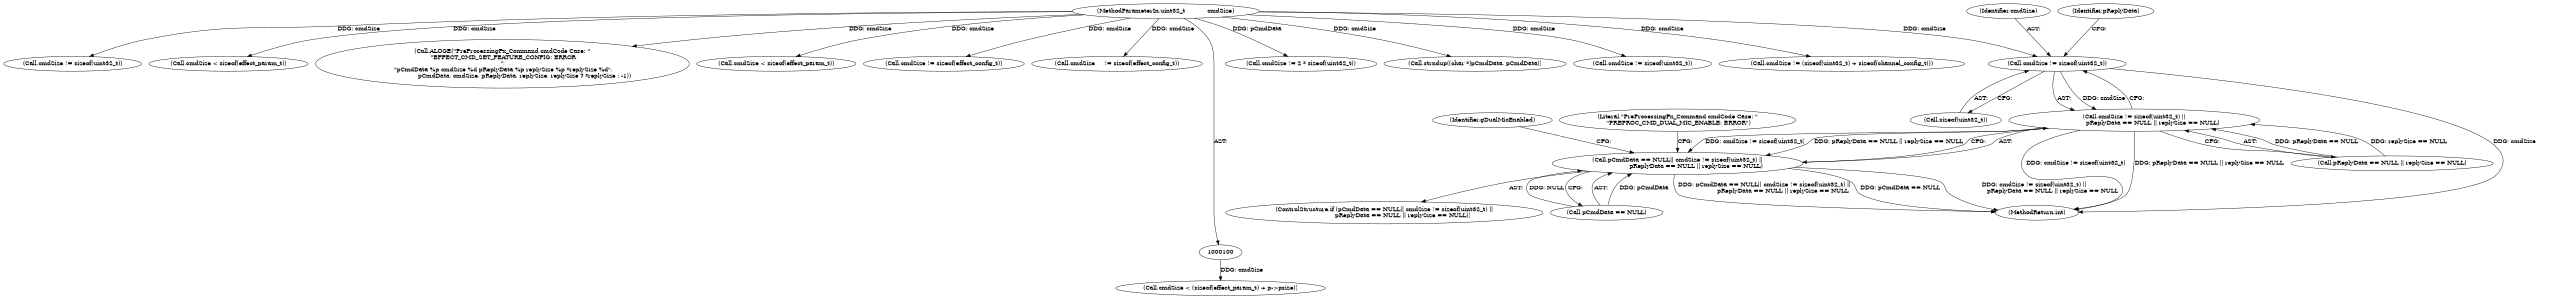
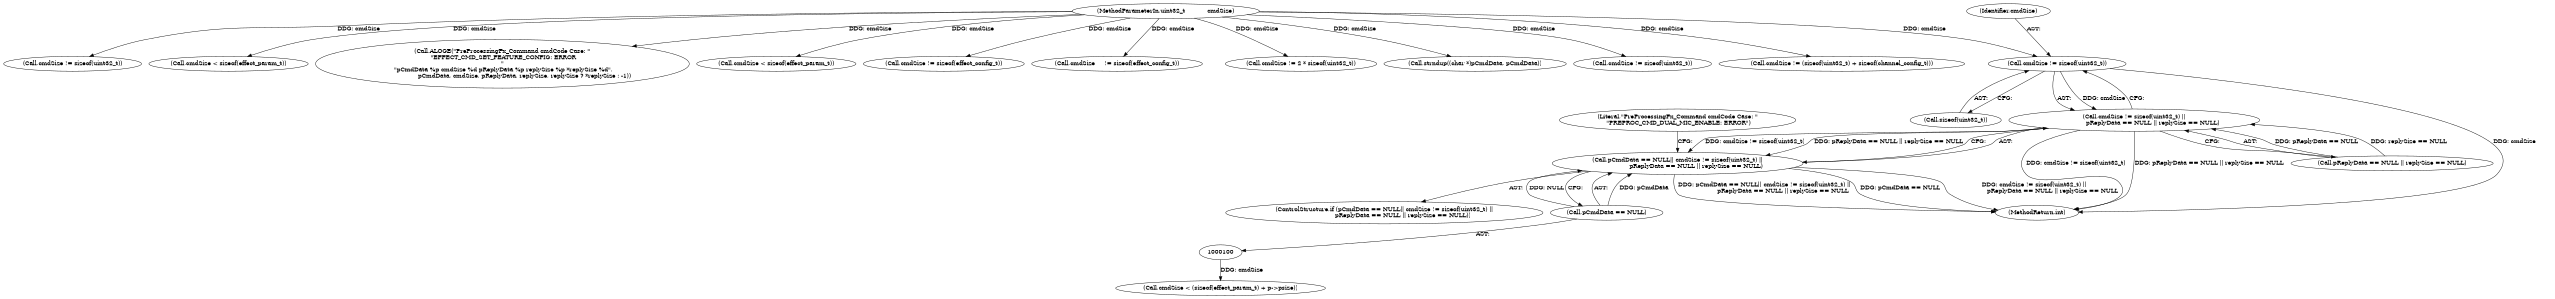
  digraph {
    n1 [label="(Call,cmdSize != sizeof(uint32_t))"]
    n2 [label="(Call,cmdSize != sizeof(uint32_t) ||\n                    pReplyData == NULL || replySize == NULL)"]
    n3 [label="(Call,sizeof(uint32_t))"]
    n4 [label="(MethodReturn,int)"]
    n5 [label="(Call,pCmdData == NULL|| cmdSize != sizeof(uint32_t) ||\n                    pReplyData == NULL || replySize == NULL)"]
    n6 [label="(Call,pReplyData == NULL || replySize == NULL)"]
    n7 [label="(MethodParameterIn,uint32_t            cmdSize)"]
    n8 [label="(Call,cmdSize != 2 * sizeof(uint32_t))"]
    n9 [label="(Call,strndup((char *)pCmdData, pCmdData))"]
    n10 [label="(Call,cmdSize != sizeof(uint32_t))"]
    n11 [label="(Call,cmdSize != (sizeof(uint32_t) + sizeof(channel_config_t)))"]
    n12 [label="(Call,cmdSize != sizeof(uint32_t))"]
    n13 [label="(Call,cmdSize < sizeof(effect_param_t))"]
    n14 [label="(Call,ALOGE(\"PreProcessingFx_Command cmdCode Case: \"\n \"EFFECT_CMD_SET_FEATURE_CONFIG: ERROR\n\"\n \"pCmdData %p cmdSize %d pReplyData %p replySize %p *replySize %d\",\n                        pCmdData, cmdSize, pReplyData, replySize, replySize ? *replySize : -1))"]
    n15 [label="(Call,cmdSize < sizeof(effect_param_t))"]
    n16 [label="(Call,cmdSize != sizeof(effect_config_t))"]
    n17 [label="(Call,cmdSize     != sizeof(effect_config_t))"]
    1000100
    n19 [label="(Call,cmdSize < (sizeof(effect_param_t) + p->psize))"]
    n20 [label="(Call,pCmdData == NULL)"]
    n21 [label="(ControlStructure,if (pCmdData == NULL|| cmdSize != sizeof(uint32_t) ||\n                    pReplyData == NULL || replySize == NULL))"]
    n22 [label="(Identifier,cmdSize)"]
-   n23 [label="(Identifier,pReplyData)"]
    n24 [label="(Literal,\"PreProcessingFx_Command cmdCode Case: \"\n \"PREPROC_CMD_DUAL_MIC_ENABLE: ERROR\")"]
-   n25 [label="(Identifier,gDualMicEnabled)"]
    n1 -> n2 [label="AST: "]
    n1 -> n2 [label="DDG: cmdSize"]
    n1 -> n3 [label="CFG: "]
    n1 -> n4 [label="DDG: cmdSize"]
    n2 -> n1 [label="CFG: "]
    n2 -> n4 [label="DDG: cmdSize != sizeof(uint32_t)"]
    n2 -> n4 [label="DDG: pReplyData == NULL || replySize == NULL"]
    n2 -> n5 [label="AST: "]
    n2 -> n5 [label="DDG: cmdSize != sizeof(uint32_t)"]
    n2 -> n5 [label="DDG: pReplyData == NULL || replySize == NULL"]
    n2 -> n6 [label="CFG: "]
    n3 -> n1 [label="AST: "]
    n5 -> n2 [label="CFG: "]
    n5 -> n4 [label="DDG: pCmdData == NULL|| cmdSize != sizeof(uint32_t) ||\n                    pReplyData == NULL || replySize == NULL"]
    n5 -> n4 [label="DDG: pCmdData == NULL"]
    n5 -> n4 [label="DDG: cmdSize != sizeof(uint32_t) ||\n                    pReplyData == NULL || replySize == NULL"]
    n5 -> n20 [label="CFG: "]
    n5 -> n21 [label="AST: "]
    n6 -> n2 [label="AST: "]
    n6 -> n2 [label="DDG: pReplyData == NULL"]
    n6 -> n2 [label="DDG: replySize == NULL"]
    n7 -> n1 [label="DDG: cmdSize"]
-   n7 -> n8 [label="DDG: pCmdData"]
+   n7 -> n8 [label="DDG: cmdSize"]
    n7 -> n9 [label="DDG: cmdSize"]
    n7 -> n10 [label="DDG: cmdSize"]
    n7 -> n11 [label="DDG: cmdSize"]
    n7 -> n12 [label="DDG: cmdSize"]
    n7 -> n13 [label="DDG: cmdSize"]
    n7 -> n14 [label="DDG: cmdSize"]
    n7 -> n15 [label="DDG: cmdSize"]
    n7 -> n16 [label="DDG: cmdSize"]
    n7 -> n17 [label="DDG: cmdSize"]
-   n7 -> 1000100 [label="AST: "]
+   n20 -> 1000100 [label="AST: "]
    1000100 -> n19 [label="DDG: cmdSize"]
    n20 -> n5 [label="AST: "]
    n20 -> n5 [label="DDG: pCmdData"]
    n20 -> n5 [label="DDG: NULL"]
    n22 -> n1 [label="AST: "]
-   n23 -> n1 [label="CFG: "]
    n24 -> n5 [label="CFG: "]
-   n25 -> n5 [label="CFG: "]
  }
